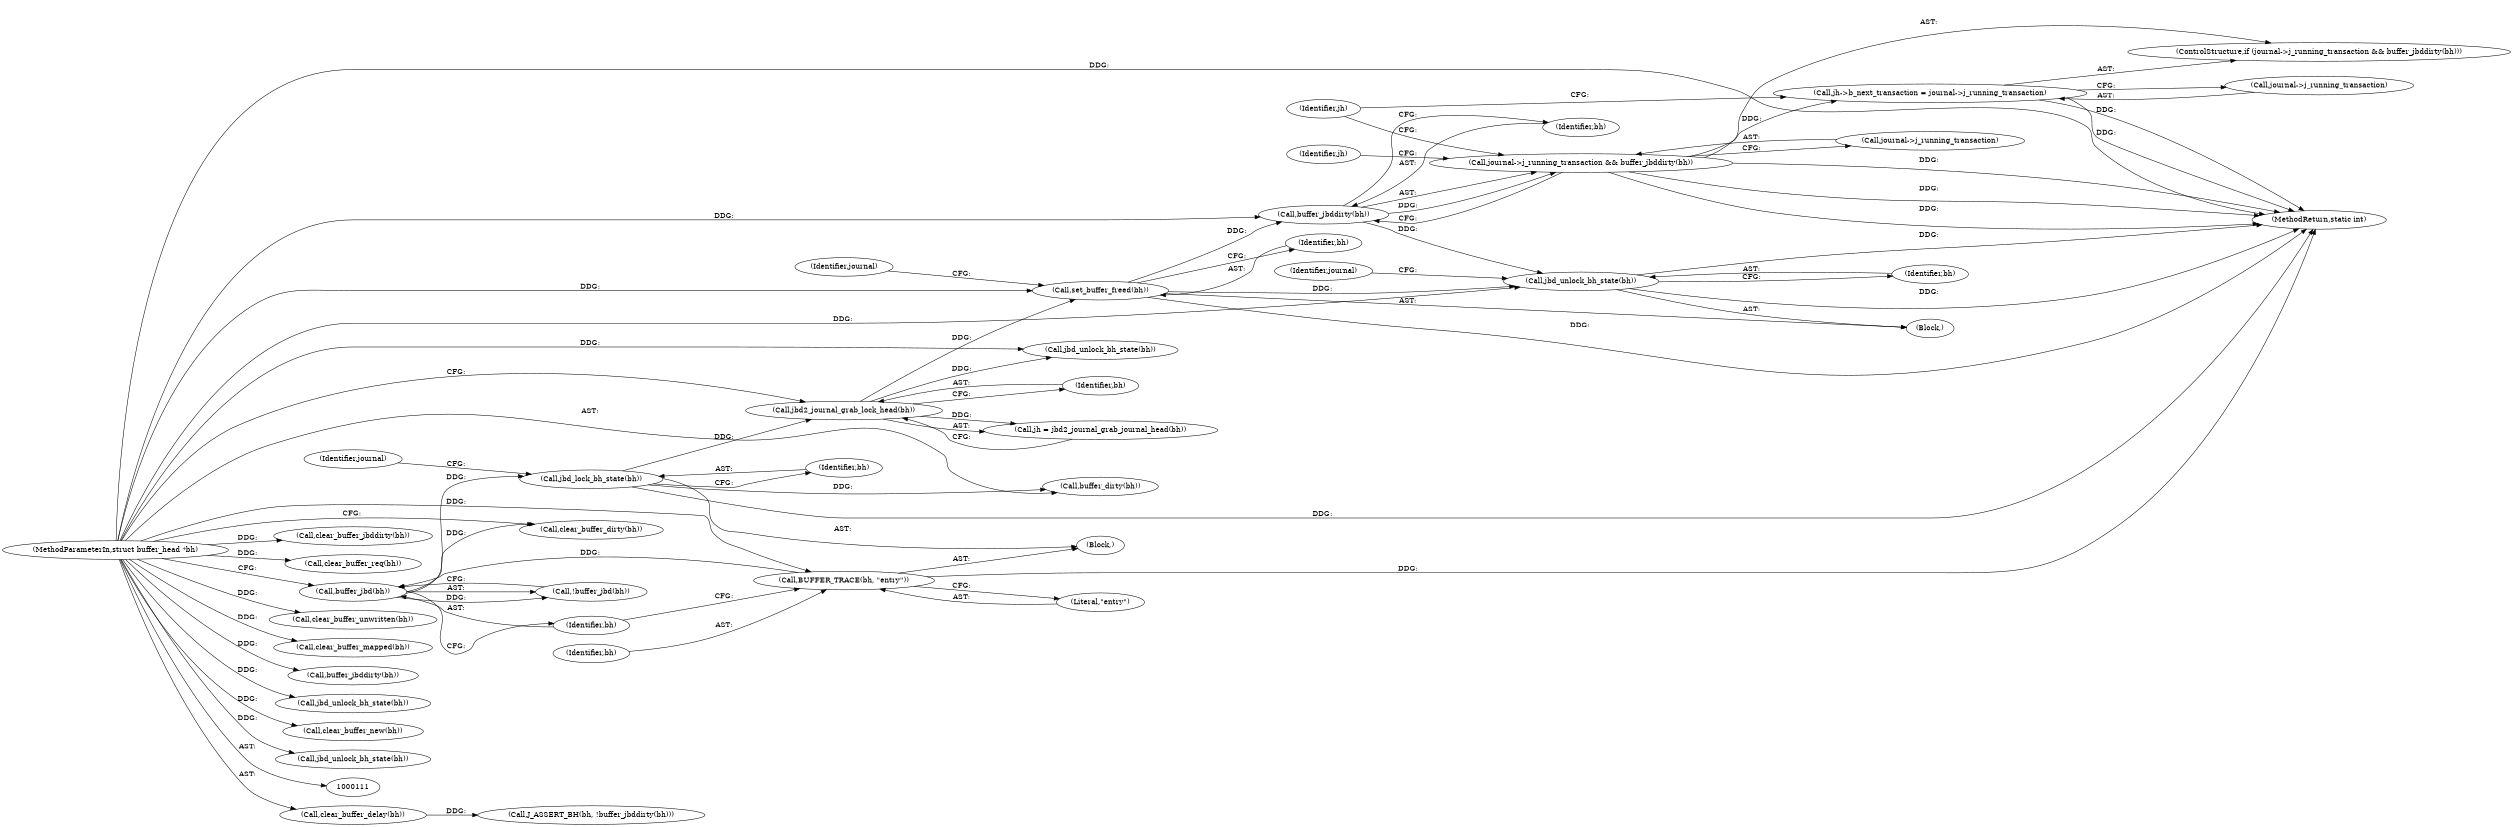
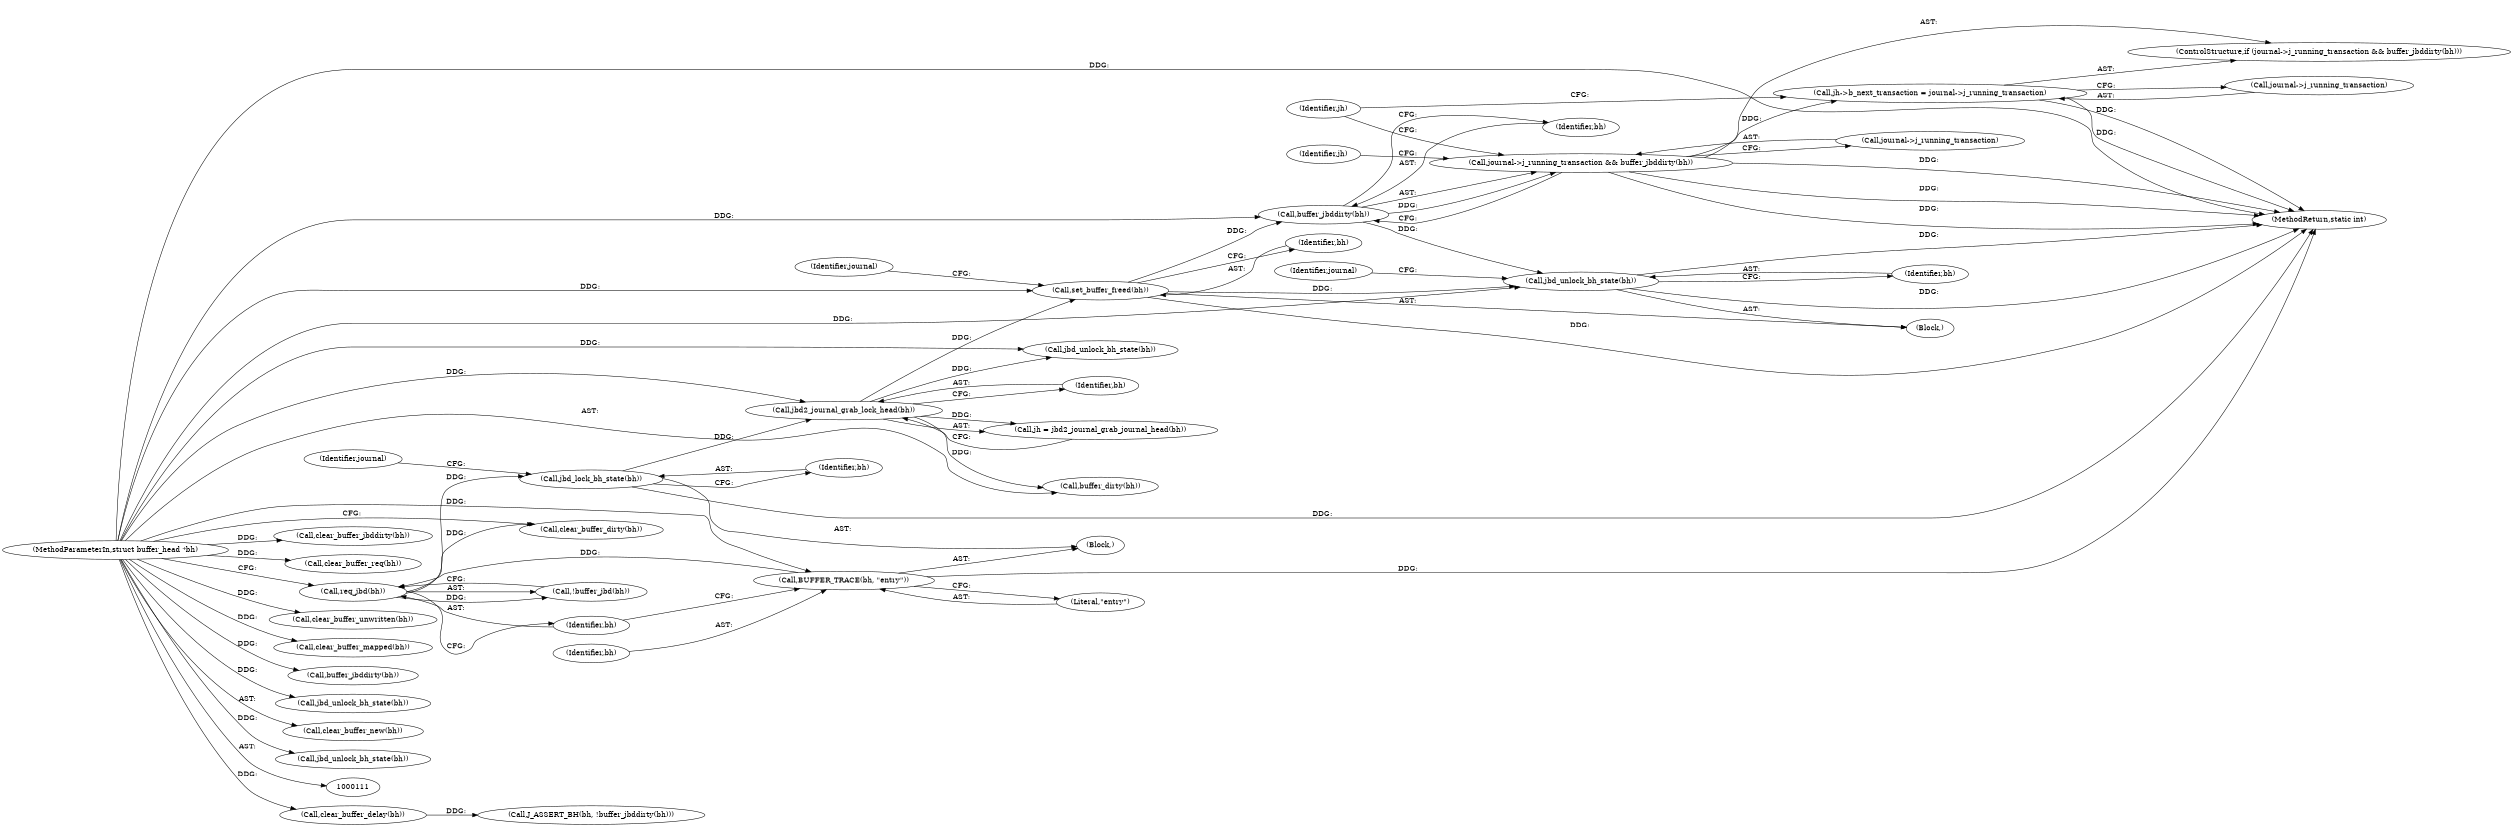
  digraph {
    rankdir=LR
    n1 [label="(Call,set_buffer_freed(bh))"]
    n2 [label="(Call,buffer_jbddirty(bh))"]
    n3 [label="(Call,jbd_unlock_bh_state(bh))"]
    n4 [label="(Block,)"]
    n5 [label="(MethodReturn,static int)"]
    n6 [label="(Identifier,bh)"]
    n7 [label="(Call,journal->j_running_transaction && buffer_jbddirty(bh))"]
    n8 [label="(Identifier,bh)"]
    n9 [label="(Identifier,bh)"]
    n10 [label="(Call,jbd2_journal_grab_lock_head(bh))"]
    n11 [label="(Call,jh = jbd2_journal_grab_journal_head(bh))"]
    n12 [label="(Call,buffer_dirty(bh))"]
    n13 [label="(Identifier,bh)"]
    n14 [label="(Call,jbd_unlock_bh_state(bh))"]
    n15 [label="(Call,jbd_lock_bh_state(bh))"]
    n16 [label="(Block,)"]
    n17 [label="(Identifier,bh)"]
-   n18 [label="(Call,buffer_jbd(bh))"]
+   n18 [label="(Call,req_jbd(bh))"]
    n19 [label="(Call,!buffer_jbd(bh))"]
    n20 [label="(Call,clear_buffer_dirty(bh))"]
    n21 [label="(Identifier,bh)"]
    n22 [label="(Call,BUFFER_TRACE(bh, \"entry\"))"]
    n23 [label="(Literal,\"entry\")"]
    n24 [label="(MethodParameterIn,struct buffer_head *bh)"]
    n25 [label="(Call,clear_buffer_jbddirty(bh))"]
    n26 [label="(Call,clear_buffer_req(bh))"]
    n27 [label="(Call,clear_buffer_delay(bh))"]
    n28 [label="(Call,clear_buffer_unwritten(bh))"]
    n29 [label="(Call,clear_buffer_mapped(bh))"]
    n30 [label="(Call,buffer_jbddirty(bh))"]
    n31 [label="(Call,jbd_unlock_bh_state(bh))"]
    n32 [label="(Call,clear_buffer_new(bh))"]
    n33 [label="(Call,jbd_unlock_bh_state(bh))"]
    1000111
    n35 [label="(Call,J_ASSERT_BH(bh, !buffer_jbddirty(bh)))"]
    n36 [label="(Call,jh->b_next_transaction = journal->j_running_transaction)"]
    n37 [label="(ControlStructure,if (journal->j_running_transaction && buffer_jbddirty(bh)))"]
    n38 [label="(Call,journal->j_running_transaction)"]
    n39 [label="(Call,journal->j_running_transaction)"]
    n40 [label="(Identifier,journal)"]
    n41 [label="(Identifier,jh)"]
    n42 [label="(Identifier,journal)"]
    n43 [label="(Identifier,jh)"]
    n44 [label="(Identifier,journal)"]
    n45 [label="(Identifier,bh)"]
    n1 -> n2 [label="DDG: "]
    n1 -> n3 [label="DDG: "]
    n1 -> n4 [label="AST: "]
    n1 -> n5 [label="DDG: "]
    n1 -> n6 [label="CFG: "]
    n2 -> n3 [label="DDG: "]
    n2 -> n7 [label="AST: "]
    n2 -> n7 [label="DDG: "]
    n2 -> n8 [label="CFG: "]
    n3 -> n4 [label="AST: "]
    n3 -> n5 [label="DDG: "]
    n3 -> n5 [label="DDG: "]
    n3 -> n9 [label="CFG: "]
    n6 -> n1 [label="AST: "]
    n7 -> n2 [label="CFG: "]
    n7 -> n5 [label="DDG: "]
    n7 -> n5 [label="DDG: "]
    n7 -> n5 [label="DDG: "]
    n7 -> n36 [label="DDG: "]
    n7 -> n37 [label="AST: "]
    n7 -> n38 [label="CFG: "]
    n8 -> n2 [label="AST: "]
    n9 -> n3 [label="AST: "]
    n10 -> n1 [label="DDG: "]
    n10 -> n11 [label="AST: "]
    n10 -> n11 [label="DDG: "]
-   n15 -> n12 [label="DDG: "]
+   n10 -> n12 [label="DDG: "]
    n10 -> n13 [label="CFG: "]
    n10 -> n14 [label="DDG: "]
    n11 -> n10 [label="CFG: "]
    n13 -> n10 [label="AST: "]
    n15 -> n5 [label="DDG: "]
    n15 -> n10 [label="DDG: "]
    n15 -> n16 [label="AST: "]
    n15 -> n17 [label="CFG: "]
    n17 -> n15 [label="AST: "]
    n18 -> n15 [label="DDG: "]
    n18 -> n19 [label="AST: "]
    n18 -> n19 [label="DDG: "]
    n18 -> n20 [label="DDG: "]
    n18 -> n21 [label="CFG: "]
    n19 -> n18 [label="CFG: "]
    n21 -> n18 [label="AST: "]
    n21 -> n22 [label="CFG: "]
    n22 -> n5 [label="DDG: "]
    n22 -> n16 [label="AST: "]
    n22 -> n18 [label="DDG: "]
    n22 -> n23 [label="CFG: "]
    n23 -> n22 [label="AST: "]
    n24 -> n1 [label="DDG: "]
    n24 -> n2 [label="DDG: "]
    n24 -> n3 [label="DDG: "]
    n24 -> n5 [label="DDG: "]
-   n24 -> n10 [label="CFG: "]
+   n24 -> n10 [label="DDG: "]
    n24 -> n12 [label="AST: "]
    n24 -> n14 [label="DDG: "]
    n24 -> n18 [label="CFG: "]
    n24 -> n20 [label="CFG: "]
    n24 -> n22 [label="DDG: "]
    n24 -> n25 [label="DDG: "]
    n24 -> n26 [label="DDG: "]
-   n24 -> n27 [label="AST: "]
+   n24 -> n27 [label="DDG: "]
    n24 -> n28 [label="DDG: "]
    n24 -> n29 [label="DDG: "]
    n24 -> n30 [label="DDG: "]
    n24 -> n31 [label="DDG: "]
-   n24 -> n32 [label="DDG: "]
+   n24 -> n32 [label="AST: "]
    n24 -> n33 [label="DDG: "]
    n24 -> 1000111 [label="AST: "]
    n27 -> n35 [label="DDG: "]
    n36 -> n5 [label="DDG: "]
    n36 -> n5 [label="DDG: "]
    n36 -> n37 [label="AST: "]
    n36 -> n39 [label="CFG: "]
    n38 -> n7 [label="AST: "]
    n39 -> n36 [label="AST: "]
    n40 -> n3 [label="CFG: "]
    n41 -> n7 [label="CFG: "]
    n41 -> n36 [label="CFG: "]
    n42 -> n1 [label="CFG: "]
    n43 -> n7 [label="CFG: "]
    n44 -> n15 [label="CFG: "]
    n45 -> n22 [label="AST: "]
  }
